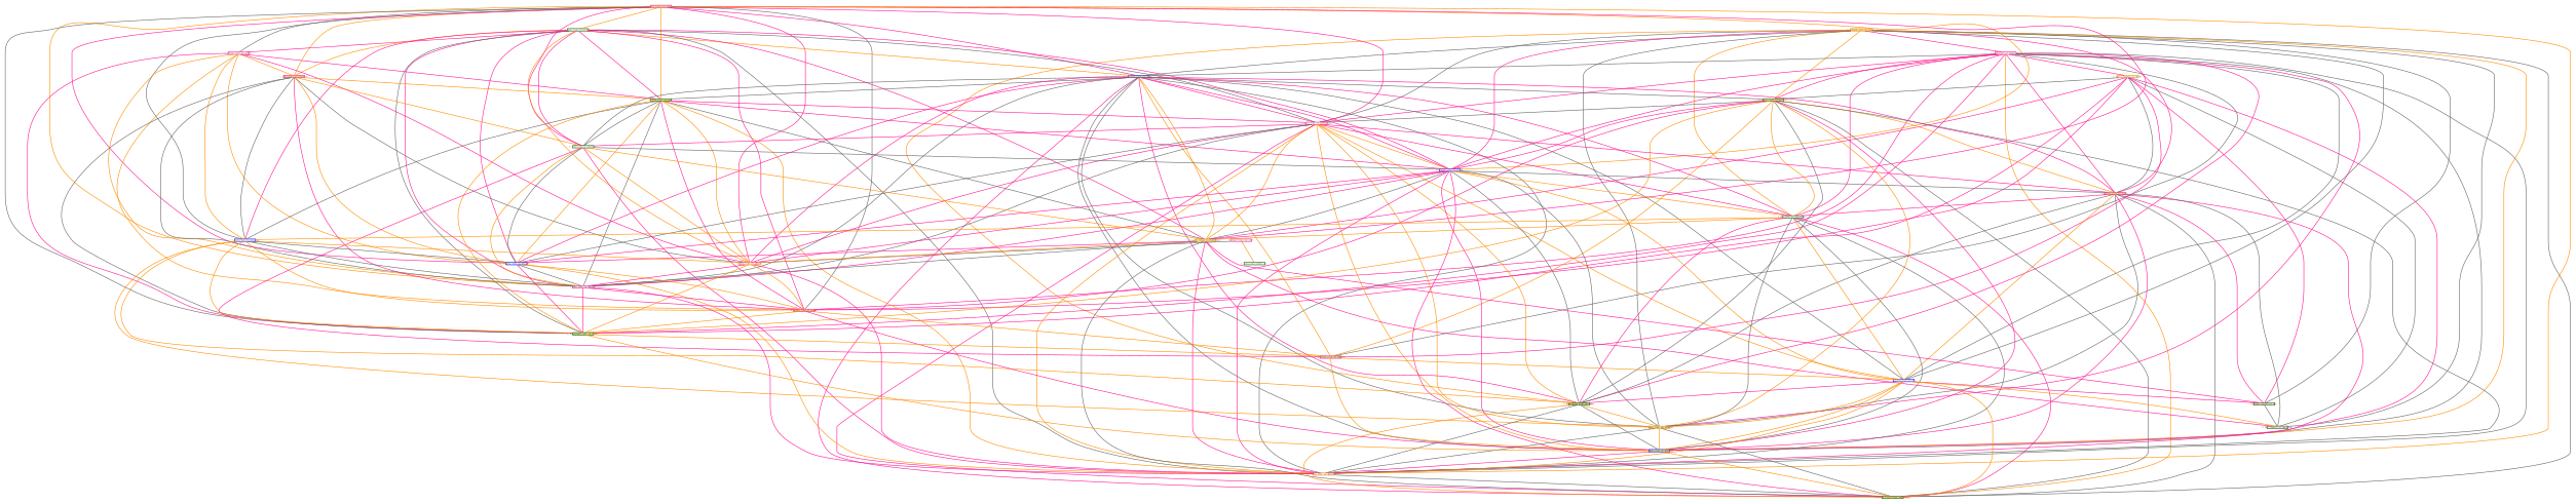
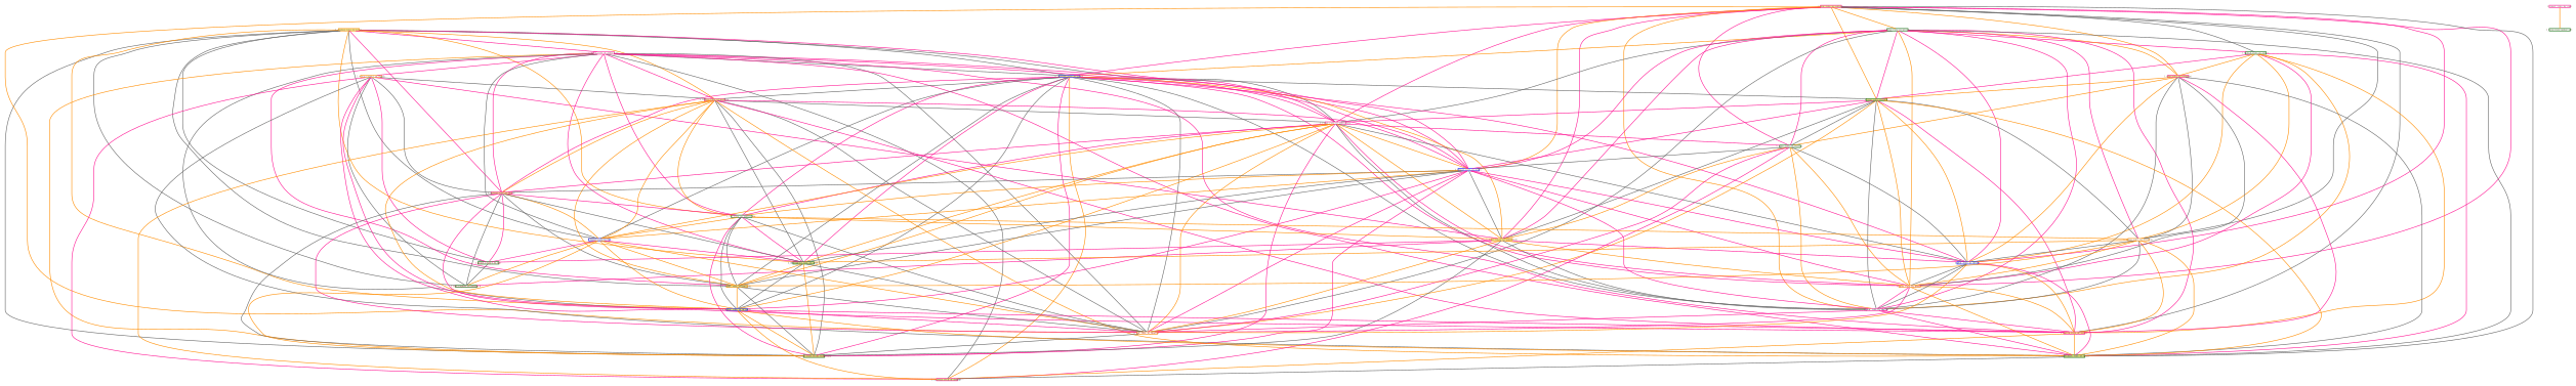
  graph {
    node [color=darkgreen fillcolor=white fixedsize=true fontcolor="#8b7d6b" fontsize=4 shape=polygon style=filled]
    edge [color=deeppink w=1]
    "0_manag_rate_to_level " [color=darkorange fillcolor=khaki height=.06 width=.5]
    "0_plai_role_in_collaps " [color=deeppink fillcolor=khaki height=.06 width=.5]
    "1_plai_role_in_group " [height=.06 width=.5]
-   "1_relish_role_as_home " [color=deeppink height=.06 width=.5]
+   "1_relish_role_as_home " [height=.06 width=.5]
    "1_have_rate_of_othernum " [color=deeppink height=.06 width=.5]
    "0_increas_rate_in_coupl " [color=blue fillcolor=khaki height=.06 width=.5]
    "1_were_report_of_death " [color=darkorange height=.06 width=.5]
-   "1_lower_rate_of_million " [fillcolor=khaki height=.06 width=.5]
+   "1_lower_rate_of_million " [color=deeppink fillcolor=khaki height=.06 width=.5]
    "1_take_role_at_compani " [color=deeppink fillcolor=khaki height=.06 width=.5]
    "1_plai_role_in_fuel " [fillcolor=khaki height=.06 width=.5]
    "0_enact_rule_by_end " [color=deeppink height=.06 width=.5]
    "1_relax_rate_in_entitynam " [color=deeppink height=.06 width=.5]
    "0_take_risk_in_market " [height=.06 width=.5]
    "0_lower_rate_in_week " [color=blue height=.06 width=.5]
    "1_issu_rule_under_act " [height=.06 width=.5]
    "0_defend_rate_to_death " [color=deeppink fillcolor=khaki height=.06 width=.5]
    "1_cut_rate_on_entitynam " [height=.06 width=.5]
    n18 [color=darkorange fillcolor=khaki height=.06 label="0_been_relax_in_entitynam" width=.5]
    "1_boost_rate_to_% " [color=blue height=.06 width=.5]
-   "1_taken_role_on_strategi " [color=blue height=.06 width=.5]
+   "1_taken_role_on_strategi " [color=darkorange height=.06 width=.5]
    "0_plai_role_in_phase " [color=darkorange fontcolor="#b22222" height=.06 width=.5]
    "1_make_report_to_the " [fontcolor="#b22222" height=.06 width=.5]
    "0_pai_rate_in_quarter " [color=darkorange fontcolor="#b22222" height=.06 width=.5]
    "1_file_report_to_network " [fontcolor="#b22222" height=.06 width=.5]
    "0_receiv_rate_from_entitynam " [fillcolor=khaki fontcolor="#b22222" height=.06 width=.5]
    "1_downgrad_rate_on_debt " [fillcolor=khaki fontcolor="#2f4f4f" height=.06 width=.5]
    "1_reduc_rate_on_million " [color=darkorange fillcolor=khaki fontcolor="#2f4f4f" height=.06 width=.5]
    "1_reduc_rate_of_growth " [color=blue fillcolor=khaki fontcolor="#2f4f4f" height=.06 width=.5]
    "1_plai_role_in_decad " [color=blue fontcolor="#2f4f4f" height=.06 width=.5]
    "1_plai_role_in_declin " [color=deeppink fontcolor="#2f4f4f" height=.06 width=.5]
    "1_pursu_role_of_senat " [color=deeppink fillcolor=khaki fontcolor="#b22222" height=.06 width=.5]
    "1_entitynam_role_of_court " [fillcolor=khaki fontcolor="#2f4f4f" height=.06 width=.5]
    "1_increas_risk_of_default " [color=deeppink fillcolor=khaki fontcolor="#2f4f4f" height=.06 width=.5]
    subgraph sub_1 {
      "0_manag_rate_to_level "
      "0_plai_role_in_collaps "
      "1_plai_role_in_group "
      "1_relish_role_as_home "
      "1_have_rate_of_othernum "
      "0_increas_rate_in_coupl "
      "1_were_report_of_death "
      "1_lower_rate_of_million "
      "1_take_role_at_compani "
      "1_plai_role_in_fuel "
      "0_enact_rule_by_end "
      "1_relax_rate_in_entitynam "
      "0_take_risk_in_market "
      "0_lower_rate_in_week "
      "1_issu_rule_under_act "
      "0_defend_rate_to_death "
      "1_cut_rate_on_entitynam "
      n18
      "1_boost_rate_to_% "
      "1_taken_role_on_strategi "
    }
    subgraph sub_2 {
      "0_plai_role_in_phase "
      "1_make_report_to_the "
      "0_pai_rate_in_quarter "
      "1_file_report_to_network "
      "0_receiv_rate_from_entitynam "
    }
    "0_manag_rate_to_level " -- "1_have_rate_of_othernum "
    "0_manag_rate_to_level " -- "0_increas_rate_in_coupl " [color=gray40]
    "0_manag_rate_to_level " -- "1_lower_rate_of_million " [color=darkorange]
    "0_manag_rate_to_level " -- "1_relax_rate_in_entitynam " [color=gray40]
    "0_manag_rate_to_level " -- "0_lower_rate_in_week "
    "0_manag_rate_to_level " -- "0_defend_rate_to_death " [w=2]
    "0_manag_rate_to_level " -- "1_cut_rate_on_entitynam " [color=darkorange]
    "0_manag_rate_to_level " -- "1_boost_rate_to_% " [color=gray40 w=2]
    "0_manag_rate_to_level " -- "1_make_report_to_the " [color=gray40]
    "0_manag_rate_to_level " -- "1_file_report_to_network " [color=gray40]
    "0_manag_rate_to_level " -- "0_receiv_rate_from_entitynam " [color=gray40]
    "0_manag_rate_to_level " -- "1_downgrad_rate_on_debt " [color=darkorange]
    "0_manag_rate_to_level " -- "1_reduc_rate_on_million " [color=gray40]
    "0_manag_rate_to_level " -- "1_reduc_rate_of_growth " [color=darkorange]
    "0_plai_role_in_collaps " -- "1_plai_role_in_group " [color=darkorange w=3]
    "0_plai_role_in_collaps " -- "1_relish_role_as_home " [color=gray40]
    "0_plai_role_in_collaps " -- "0_increas_rate_in_coupl "
    "0_plai_role_in_collaps " -- "1_take_role_at_compani " [color=darkorange]
    "0_plai_role_in_collaps " -- "1_plai_role_in_fuel " [color=darkorange w=3]
    "0_plai_role_in_collaps " -- "1_relax_rate_in_entitynam "
    "0_plai_role_in_collaps " -- "0_take_risk_in_market "
    "0_plai_role_in_collaps " -- "0_lower_rate_in_week " [color=darkorange]
    "0_plai_role_in_collaps " -- n18
    "0_plai_role_in_collaps " -- "1_taken_role_on_strategi " [color=gray40]
    "0_plai_role_in_collaps " -- "0_plai_role_in_phase " [w=3]
    "0_plai_role_in_collaps " -- "0_pai_rate_in_quarter " [color=darkorange]
    "0_plai_role_in_collaps " -- "1_plai_role_in_decad " [w=3]
    "0_plai_role_in_collaps " -- "1_plai_role_in_declin " [color=darkorange w=3]
    "0_plai_role_in_collaps " -- "1_pursu_role_of_senat " [color=gray40]
    "0_plai_role_in_collaps " -- "1_entitynam_role_of_court " [color=gray40]
    "1_plai_role_in_group " -- "1_relish_role_as_home "
    "1_plai_role_in_group " -- "0_increas_rate_in_coupl " [color=darkorange]
    "1_plai_role_in_group " -- "1_take_role_at_compani " [color=darkorange]
    "1_plai_role_in_group " -- "1_plai_role_in_fuel " [w=3]
    "1_plai_role_in_group " -- "1_relax_rate_in_entitynam " [color=gray40]
    "1_plai_role_in_group " -- "0_take_risk_in_market "
    "1_plai_role_in_group " -- "0_lower_rate_in_week "
    "1_plai_role_in_group " -- n18
    "1_plai_role_in_group " -- "1_taken_role_on_strategi "
    "1_plai_role_in_group " -- "0_plai_role_in_phase " [color=darkorange w=3]
    "1_plai_role_in_group " -- "0_pai_rate_in_quarter " [color=gray40]
    "1_plai_role_in_group " -- "1_plai_role_in_decad " [w=3]
    "1_plai_role_in_group " -- "1_plai_role_in_declin " [w=3]
    "1_plai_role_in_group " -- "1_pursu_role_of_senat "
    "1_plai_role_in_group " -- "1_entitynam_role_of_court " [color=gray40]
    "1_relish_role_as_home " -- "1_take_role_at_compani " [color=darkorange]
    "1_relish_role_as_home " -- "1_plai_role_in_fuel "
    "1_relish_role_as_home " -- "1_taken_role_on_strategi " [color=darkorange]
    "1_relish_role_as_home " -- "0_plai_role_in_phase "
    "1_relish_role_as_home " -- "1_plai_role_in_decad " [color=darkorange]
    "1_relish_role_as_home " -- "1_plai_role_in_declin " [color=darkorange]
    "1_relish_role_as_home " -- "1_pursu_role_of_senat " [color=darkorange]
    "1_relish_role_as_home " -- "1_entitynam_role_of_court "
    "1_have_rate_of_othernum " -- "0_increas_rate_in_coupl " [color=gray40]
    "1_have_rate_of_othernum " -- "1_were_report_of_death "
    "1_have_rate_of_othernum " -- "1_lower_rate_of_million " [w=2]
    "1_have_rate_of_othernum " -- "1_relax_rate_in_entitynam "
    "1_have_rate_of_othernum " -- "0_lower_rate_in_week "
    "1_have_rate_of_othernum " -- "0_defend_rate_to_death "
    "1_have_rate_of_othernum " -- "1_cut_rate_on_entitynam "
    "1_have_rate_of_othernum " -- "1_boost_rate_to_% " [color=gray40]
    "1_have_rate_of_othernum " -- "0_pai_rate_in_quarter " [color=gray40]
    "1_have_rate_of_othernum " -- "0_receiv_rate_from_entitynam " [color=darkorange]
    "1_have_rate_of_othernum " -- "1_downgrad_rate_on_debt "
    "1_have_rate_of_othernum " -- "1_reduc_rate_on_million "
    "1_have_rate_of_othernum " -- "1_reduc_rate_of_growth " [color=gray40 w=2]
    "1_have_rate_of_othernum " -- "1_pursu_role_of_senat "
    "1_have_rate_of_othernum " -- "1_entitynam_role_of_court "
    "1_have_rate_of_othernum " -- "1_increas_risk_of_default " [color=gray40]
    "0_increas_rate_in_coupl " -- "1_lower_rate_of_million " [color=gray40]
    "0_increas_rate_in_coupl " -- "1_plai_role_in_fuel " [color=gray40]
    "0_increas_rate_in_coupl " -- "1_relax_rate_in_entitynam " [w=2]
-   "0_increas_rate_in_coupl " -- "0_take_risk_in_market " [color=gray40]
    "0_increas_rate_in_coupl " -- "0_lower_rate_in_week " [w=2]
    "0_increas_rate_in_coupl " -- "0_defend_rate_to_death "
    "0_increas_rate_in_coupl " -- "1_cut_rate_on_entitynam "
    "0_increas_rate_in_coupl " -- n18 [color=darkorange]
    "0_increas_rate_in_coupl " -- "1_boost_rate_to_% " [color=gray40]
    "0_increas_rate_in_coupl " -- "0_plai_role_in_phase "
    "0_increas_rate_in_coupl " -- "0_pai_rate_in_quarter " [color=gray40 w=2]
    "0_increas_rate_in_coupl " -- "0_receiv_rate_from_entitynam "
    "0_increas_rate_in_coupl " -- "1_downgrad_rate_on_debt "
    "0_increas_rate_in_coupl " -- "1_reduc_rate_on_million " [color=gray40]
    "0_increas_rate_in_coupl " -- "1_reduc_rate_of_growth " [color=gray40]
    "0_increas_rate_in_coupl " -- "1_plai_role_in_decad "
    "0_increas_rate_in_coupl " -- "1_plai_role_in_declin " [color=gray40]
    "0_increas_rate_in_coupl " -- "1_increas_risk_of_default " [color=darkorange]
    "1_were_report_of_death " -- "1_lower_rate_of_million " [color=gray40]
    "1_were_report_of_death " -- "0_defend_rate_to_death " [color=gray40]
    "1_were_report_of_death " -- n18
    "1_were_report_of_death " -- "1_make_report_to_the "
    "1_were_report_of_death " -- "1_file_report_to_network " [color=gray40]
    "1_were_report_of_death " -- "1_reduc_rate_of_growth "
    "1_were_report_of_death " -- "1_pursu_role_of_senat "
-   "1_were_report_of_death " -- "1_entitynam_role_of_court "
+   "1_were_report_of_death " -- "1_entitynam_role_of_court " [color=gray40]
    "1_were_report_of_death " -- "1_increas_risk_of_default "
    "1_lower_rate_of_million " -- "1_relax_rate_in_entitynam " [color=gray40]
    "1_lower_rate_of_million " -- "0_lower_rate_in_week " [w=2]
    "1_lower_rate_of_million " -- "0_defend_rate_to_death " [color=darkorange]
    "1_lower_rate_of_million " -- "1_cut_rate_on_entitynam " [color=darkorange]
-   "1_increas_risk_of_default " -- "1_boost_rate_to_% " [color=darkorange]
+   "1_lower_rate_of_million " -- "1_boost_rate_to_% " [color=darkorange]
    "1_lower_rate_of_million " -- "0_pai_rate_in_quarter " [color=gray40]
    "1_lower_rate_of_million " -- "0_receiv_rate_from_entitynam " [color=gray40]
    "1_lower_rate_of_million " -- "1_downgrad_rate_on_debt " [color=gray40]
    "1_lower_rate_of_million " -- "1_reduc_rate_on_million " [color=darkorange w=2]
-   "1_lower_rate_of_million " -- "1_reduc_rate_of_growth " [w=2]
+   "1_lower_rate_of_million " -- "1_reduc_rate_of_growth " [color=darkorange w=2]
    "1_lower_rate_of_million " -- "1_pursu_role_of_senat "
    "1_lower_rate_of_million " -- "1_entitynam_role_of_court " [color=darkorange]
    "1_lower_rate_of_million " -- "1_increas_risk_of_default " [color=darkorange]
    "1_take_role_at_compani " -- "1_plai_role_in_fuel " [color=darkorange]
    "1_take_role_at_compani " -- "0_take_risk_in_market " [color=darkorange]
    "1_take_role_at_compani " -- "1_taken_role_on_strategi " [color=gray40]
    "1_take_role_at_compani " -- "0_plai_role_in_phase " [color=gray40]
    "1_take_role_at_compani " -- "1_plai_role_in_decad " [color=darkorange]
    "1_take_role_at_compani " -- "1_plai_role_in_declin " [color=gray40]
    "1_take_role_at_compani " -- "1_pursu_role_of_senat "
    "1_take_role_at_compani " -- "1_entitynam_role_of_court " [color=gray40]
    "1_plai_role_in_fuel " -- "1_relax_rate_in_entitynam "
    "1_plai_role_in_fuel " -- "0_take_risk_in_market " [color=gray40]
    "1_plai_role_in_fuel " -- "0_lower_rate_in_week "
    "1_plai_role_in_fuel " -- n18 [color=gray40]
    "1_plai_role_in_fuel " -- "1_taken_role_on_strategi " [color=gray40]
    "1_plai_role_in_fuel " -- "0_plai_role_in_phase " [color=darkorange w=3]
    "1_plai_role_in_fuel " -- "0_pai_rate_in_quarter " [color=darkorange]
    "1_plai_role_in_fuel " -- "1_plai_role_in_decad " [color=darkorange w=3]
    "1_plai_role_in_fuel " -- "1_plai_role_in_declin " [color=gray40 w=3]
    "1_plai_role_in_fuel " -- "1_pursu_role_of_senat "
    "1_plai_role_in_fuel " -- "1_entitynam_role_of_court " [color=darkorange]
    "0_enact_rule_by_end " -- "1_issu_rule_under_act " [color=darkorange]
    "1_relax_rate_in_entitynam " -- "0_take_risk_in_market "
    "1_relax_rate_in_entitynam " -- "0_lower_rate_in_week " [color=darkorange w=2]
    "1_relax_rate_in_entitynam " -- "0_defend_rate_to_death "
    "1_relax_rate_in_entitynam " -- "1_cut_rate_on_entitynam " [w=2]
    "1_relax_rate_in_entitynam " -- n18 [color=darkorange w=2]
    "1_relax_rate_in_entitynam " -- "1_boost_rate_to_% " [color=darkorange]
    "1_relax_rate_in_entitynam " -- "0_plai_role_in_phase "
    "1_relax_rate_in_entitynam " -- "0_pai_rate_in_quarter " [color=darkorange w=2]
    "1_relax_rate_in_entitynam " -- "0_receiv_rate_from_entitynam " [w=2]
    "1_relax_rate_in_entitynam " -- "1_downgrad_rate_on_debt " [color=darkorange]
    "1_relax_rate_in_entitynam " -- "1_reduc_rate_on_million " [color=darkorange]
    "1_relax_rate_in_entitynam " -- "1_reduc_rate_of_growth " [color=darkorange]
    "1_relax_rate_in_entitynam " -- "1_plai_role_in_decad " [color=gray40]
    "1_relax_rate_in_entitynam " -- "1_plai_role_in_declin " [color=gray40]
    "0_take_risk_in_market " -- "0_lower_rate_in_week " [color=gray40]
    "0_take_risk_in_market " -- n18 [color=darkorange]
    "0_take_risk_in_market " -- "0_plai_role_in_phase " [color=darkorange]
    "0_take_risk_in_market " -- "0_pai_rate_in_quarter "
    "0_take_risk_in_market " -- "1_plai_role_in_decad " [color=gray40]
    "0_take_risk_in_market " -- "1_plai_role_in_declin " [color=darkorange]
    "0_take_risk_in_market " -- "1_increas_risk_of_default "
    "0_lower_rate_in_week " -- "0_defend_rate_to_death " [color=gray40]
    "0_lower_rate_in_week " -- "1_cut_rate_on_entitynam " [color=darkorange]
    "0_lower_rate_in_week " -- n18 [color=gray40]
    "0_lower_rate_in_week " -- "1_boost_rate_to_% " [color=darkorange]
    "0_lower_rate_in_week " -- "0_plai_role_in_phase "
    "0_lower_rate_in_week " -- "0_pai_rate_in_quarter " [w=2]
    "0_lower_rate_in_week " -- "0_receiv_rate_from_entitynam "
    "0_lower_rate_in_week " -- "1_downgrad_rate_on_debt " [color=gray40]
    "0_lower_rate_in_week " -- "1_reduc_rate_on_million " [color=gray40]
    "0_lower_rate_in_week " -- "1_reduc_rate_of_growth "
    "0_lower_rate_in_week " -- "1_plai_role_in_decad "
    "0_lower_rate_in_week " -- "1_plai_role_in_declin "
    "0_defend_rate_to_death " -- "1_cut_rate_on_entitynam "
    "0_defend_rate_to_death " -- "1_boost_rate_to_% " [color=darkorange w=2]
    "0_defend_rate_to_death " -- "1_make_report_to_the "
    "0_defend_rate_to_death " -- "0_pai_rate_in_quarter "
    "0_defend_rate_to_death " -- "1_file_report_to_network " [color=gray40]
    "0_defend_rate_to_death " -- "0_receiv_rate_from_entitynam " [color=gray40]
    "0_defend_rate_to_death " -- "1_downgrad_rate_on_debt " [color=gray40]
    "0_defend_rate_to_death " -- "1_reduc_rate_on_million " [color=gray40]
    "0_defend_rate_to_death " -- "1_reduc_rate_of_growth "
    "1_cut_rate_on_entitynam " -- n18 [color=darkorange]
    "1_cut_rate_on_entitynam " -- "1_boost_rate_to_% " [color=darkorange]
    "1_cut_rate_on_entitynam " -- "1_taken_role_on_strategi " [color=darkorange]
    "1_cut_rate_on_entitynam " -- "0_pai_rate_in_quarter " [color=gray40]
    "1_cut_rate_on_entitynam " -- "0_receiv_rate_from_entitynam " [w=2]
    "1_cut_rate_on_entitynam " -- "1_downgrad_rate_on_debt " [w=2]
    "1_cut_rate_on_entitynam " -- "1_reduc_rate_on_million " [color=gray40 w=2]
    "1_cut_rate_on_entitynam " -- "1_reduc_rate_of_growth " [color=gray40]
    n18 -- "0_plai_role_in_phase " [color=darkorange]
    n18 -- "1_make_report_to_the "
-   n18 -- "0_pai_rate_in_quarter "
+   n18 -- "0_pai_rate_in_quarter " [color=darkorange]
    n18 -- "1_file_report_to_network "
    n18 -- "0_receiv_rate_from_entitynam " [color=gray40]
    n18 -- "1_plai_role_in_decad "
    n18 -- "1_plai_role_in_declin " [color=gray40]
    "1_boost_rate_to_% " -- "1_make_report_to_the "
    "1_boost_rate_to_% " -- "0_pai_rate_in_quarter " [color=darkorange]
    "1_boost_rate_to_% " -- "1_file_report_to_network " [color=darkorange]
    "1_boost_rate_to_% " -- "0_receiv_rate_from_entitynam " [color=darkorange]
    "1_boost_rate_to_% " -- "1_downgrad_rate_on_debt "
    "1_boost_rate_to_% " -- "1_reduc_rate_on_million " [color=darkorange]
    "1_boost_rate_to_% " -- "1_reduc_rate_of_growth " [color=darkorange]
    "1_taken_role_on_strategi " -- "0_plai_role_in_phase " [color=darkorange]
    "1_taken_role_on_strategi " -- "1_downgrad_rate_on_debt " [color=darkorange]
    "1_taken_role_on_strategi " -- "1_reduc_rate_on_million " [color=darkorange]
    "1_taken_role_on_strategi " -- "1_plai_role_in_decad " [color=gray40]
    "1_taken_role_on_strategi " -- "1_plai_role_in_declin " [color=gray40]
    "1_taken_role_on_strategi " -- "1_pursu_role_of_senat " [color=darkorange]
    "1_taken_role_on_strategi " -- "1_entitynam_role_of_court " [color=darkorange]
    "0_plai_role_in_phase " -- "0_pai_rate_in_quarter "
    "0_plai_role_in_phase " -- "1_plai_role_in_declin " [w=3]
    "0_plai_role_in_phase " -- "1_pursu_role_of_senat " [color=darkorange]
    "0_plai_role_in_phase " -- "1_entitynam_role_of_court " [color=darkorange]
    "1_make_report_to_the " -- "1_file_report_to_network " [color=gray40 w=2]
    "0_pai_rate_in_quarter " -- "0_receiv_rate_from_entitynam " [color=gray40]
    "1_downgrad_rate_on_debt " -- "0_pai_rate_in_quarter " [color=gray40]
    "1_downgrad_rate_on_debt " -- "0_receiv_rate_from_entitynam " [color=darkorange]
    "1_downgrad_rate_on_debt " -- "1_reduc_rate_on_million " [color=darkorange w=2]
    "1_downgrad_rate_on_debt " -- "1_reduc_rate_of_growth " [color=gray40]
    "1_reduc_rate_on_million " -- "0_pai_rate_in_quarter " [color=gray40]
    "1_reduc_rate_on_million " -- "0_receiv_rate_from_entitynam " [color=gray40]
    "1_reduc_rate_on_million " -- "1_reduc_rate_of_growth " [color=darkorange w=2]
    "1_reduc_rate_of_growth " -- "0_pai_rate_in_quarter "
    "1_reduc_rate_of_growth " -- "0_receiv_rate_from_entitynam " [color=darkorange]
    "1_reduc_rate_of_growth " -- "1_pursu_role_of_senat "
    "1_reduc_rate_of_growth " -- "1_entitynam_role_of_court " [color=darkorange]
    "1_reduc_rate_of_growth " -- "1_increas_risk_of_default " [color=darkorange]
-   "0_enact_rule_by_end " -- "0_plai_role_in_phase " [color=gray40 w=3]
+   "1_plai_role_in_decad " -- "0_plai_role_in_phase " [color=gray40 w=3]
    "1_plai_role_in_decad " -- "0_pai_rate_in_quarter " [color=darkorange]
    "1_plai_role_in_decad " -- "1_plai_role_in_declin " [color=gray40 w=3]
    "1_plai_role_in_decad " -- "1_pursu_role_of_senat " [color=darkorange]
    "1_plai_role_in_decad " -- "1_entitynam_role_of_court "
    "1_plai_role_in_declin " -- "0_pai_rate_in_quarter "
    "1_plai_role_in_declin " -- "1_pursu_role_of_senat "
    "1_plai_role_in_declin " -- "1_entitynam_role_of_court "
    "1_pursu_role_of_senat " -- "1_entitynam_role_of_court " [color=darkorange w=2]
    "1_pursu_role_of_senat " -- "1_increas_risk_of_default " [color=darkorange]
-   "1_entitynam_role_of_court " -- "1_increas_risk_of_default " [color=darkorange]
+   "1_entitynam_role_of_court " -- "1_increas_risk_of_default " [color=gray40]
  }
